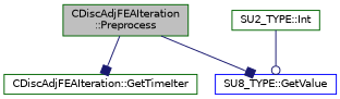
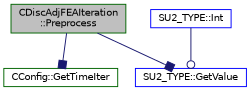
  digraph {
    rankdir=TB
    node [color=darkgreen fillcolor=white fontname=Helvetica fontsize=10 shape=record style=filled]
    edge [arrowhead=box color=midnightblue fontname=Helvetica fontsize=10 labelfontname=Helvetica labelfontsize=10 style=solid]
    n1 [fillcolor=grey75 fontcolor=black height=0.2 label="CDiscAdjFEAIteration\l::Preprocess" width=0.4]
-   n2 [height=0.2 label="CDiscAdjFEAIteration::GetTimeIter" width=0.4]
-   n3 [color=blue height=0.2 label="SU8_TYPE::GetValue" width=0.4]
-   n4 [height=0.2 label="SU2_TYPE::Int" width=0.4]
+   n2 [height=0.2 label="CConfig::GetTimeIter" width=0.4]
+   n3 [color=blue height=0.2 label="SU2_TYPE::GetValue" width=0.4]
+   n4 [color=blue height=0.2 label="SU2_TYPE::Int" width=0.4]
    n1 -> n2
    n1 -> n3
    n4 -> n3 [arrowhead=odot]
  }
